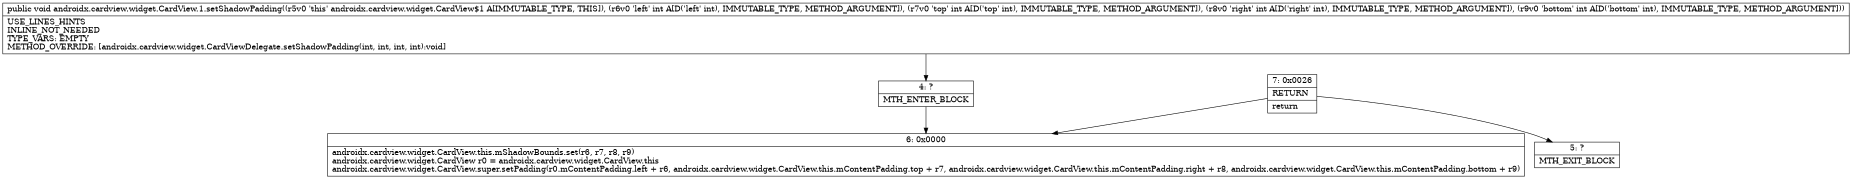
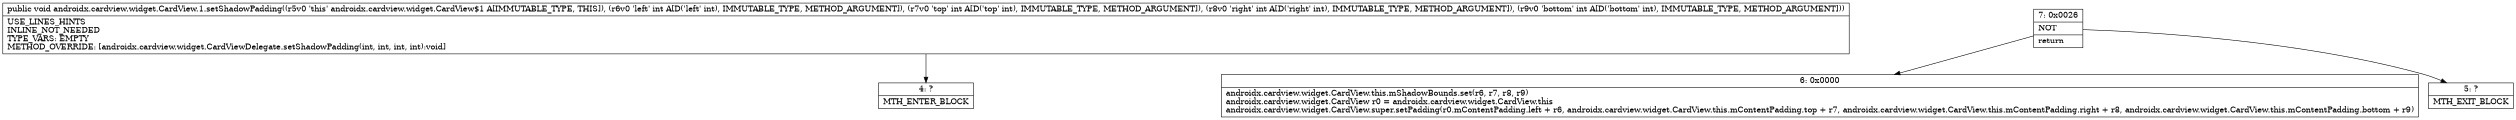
  digraph {
    node [shape=record]
    n1 [label="{4\:\ ?|MTH_ENTER_BLOCK\l}"]
    n2 [label="{6\:\ 0x0000|androidx.cardview.widget.CardView.this.mShadowBounds.set(r6, r7, r8, r9)\landroidx.cardview.widget.CardView r0 = androidx.cardview.widget.CardView.this\landroidx.cardview.widget.CardView.super.setPadding(r0.mContentPadding.left + r6, androidx.cardview.widget.CardView.this.mContentPadding.top + r7, androidx.cardview.widget.CardView.this.mContentPadding.right + r8, androidx.cardview.widget.CardView.this.mContentPadding.bottom + r9)\l}"]
-   n3 [label="{7\:\ 0x0026|RETURN\l|return\l}"]
+   n3 [label="{7\:\ 0x0026|NOT\l|return\l}"]
    n4 [label="{5\:\ ?|MTH_EXIT_BLOCK\l}"]
    n5 [label="{public void androidx.cardview.widget.CardView.1.setShadowPadding((r5v0 'this' androidx.cardview.widget.CardView$1 A[IMMUTABLE_TYPE, THIS]), (r6v0 'left' int A[D('left' int), IMMUTABLE_TYPE, METHOD_ARGUMENT]), (r7v0 'top' int A[D('top' int), IMMUTABLE_TYPE, METHOD_ARGUMENT]), (r8v0 'right' int A[D('right' int), IMMUTABLE_TYPE, METHOD_ARGUMENT]), (r9v0 'bottom' int A[D('bottom' int), IMMUTABLE_TYPE, METHOD_ARGUMENT]))  | USE_LINES_HINTS\lINLINE_NOT_NEEDED\lTYPE_VARS: EMPTY\lMETHOD_OVERRIDE: [androidx.cardview.widget.CardViewDelegate.setShadowPadding(int, int, int, int):void]\l}"]
-   n1 -> n2
    n3 -> n2
    n3 -> n4
    n5 -> n1
  }
